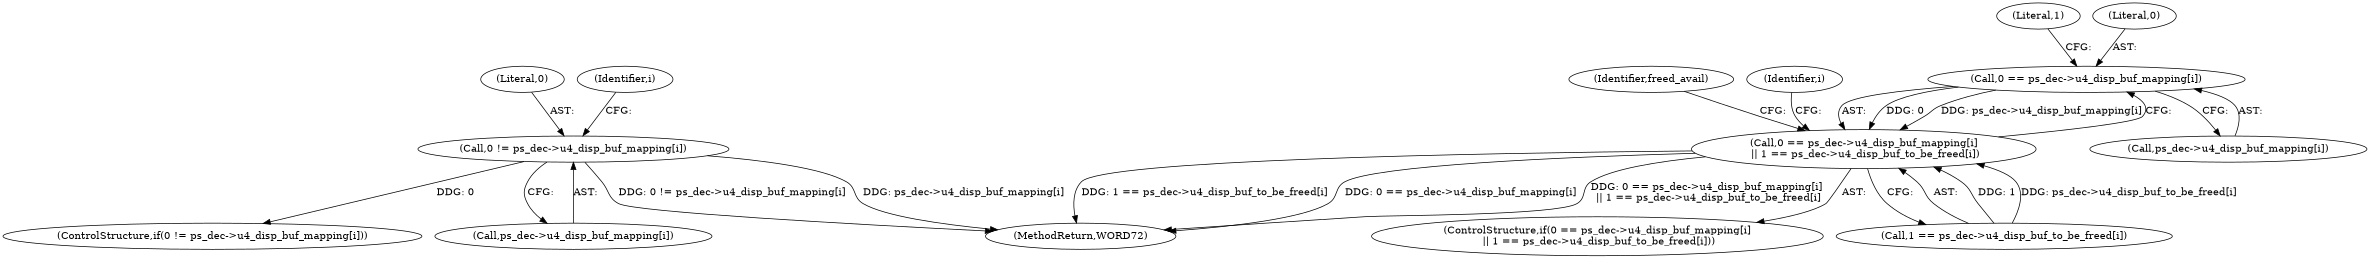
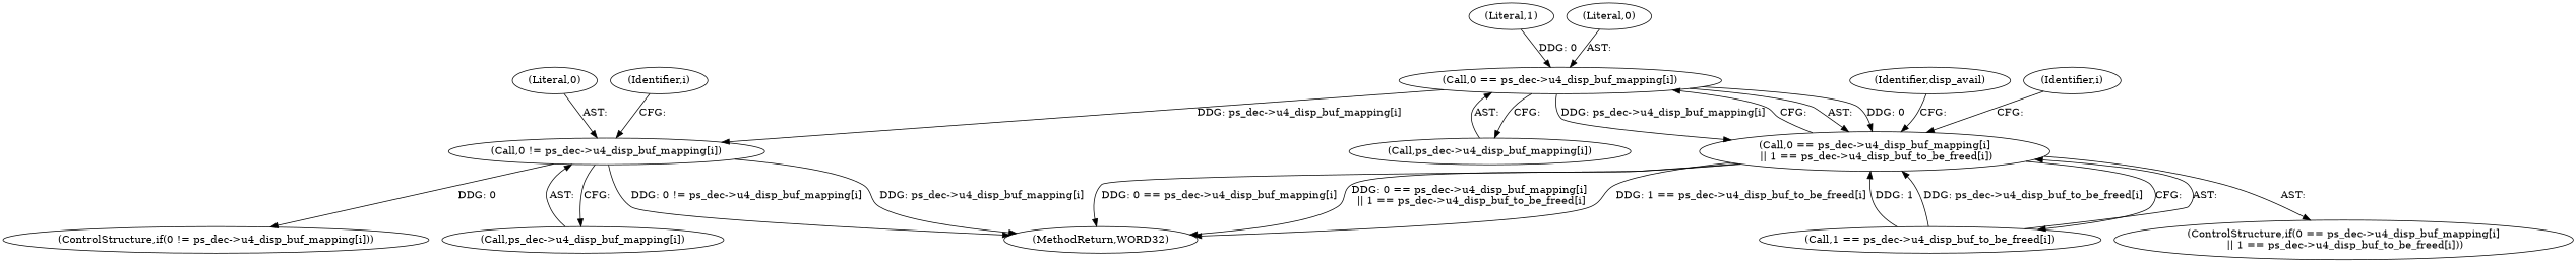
  digraph {
    n1 [label="(Call,0 == ps_dec->u4_disp_buf_mapping[i])"]
    n2 [label="(Call,0 == ps_dec->u4_disp_buf_mapping[i]\n || 1 == ps_dec->u4_disp_buf_to_be_freed[i])"]
    n3 [label="(Call,0 != ps_dec->u4_disp_buf_mapping[i])"]
    n4 [label="(Call,ps_dec->u4_disp_buf_mapping[i])"]
-   n5 [label="(MethodReturn,WORD72)"]
+   n5 [label="(MethodReturn,WORD32)"]
    n6 [label="(ControlStructure,if(0 == ps_dec->u4_disp_buf_mapping[i]\n || 1 == ps_dec->u4_disp_buf_to_be_freed[i]))"]
    n7 [label="(Call,1 == ps_dec->u4_disp_buf_to_be_freed[i])"]
    n8 [label="(ControlStructure,if(0 != ps_dec->u4_disp_buf_mapping[i]))"]
    n9 [label="(Call,ps_dec->u4_disp_buf_mapping[i])"]
    n10 [label="(Literal,1)"]
-   n11 [label="(Identifier,freed_avail)"]
+   n11 [label="(Identifier,disp_avail)"]
    n12 [label="(Literal,0)"]
    n13 [label="(Literal,0)"]
    n14 [label="(Identifier,i)"]
    n15 [label="(Identifier,i)"]
    n1 -> n2 [label="AST: "]
    n1 -> n2 [label="DDG: 0"]
    n1 -> n2 [label="DDG: ps_dec->u4_disp_buf_mapping[i]"]
+   n1 -> n3 [label="DDG: ps_dec->u4_disp_buf_mapping[i]"]
    n1 -> n4 [label="CFG: "]
    n2 -> n1 [label="CFG: "]
    n2 -> n5 [label="DDG: 1 == ps_dec->u4_disp_buf_to_be_freed[i]"]
    n2 -> n5 [label="DDG: 0 == ps_dec->u4_disp_buf_mapping[i]"]
    n2 -> n5 [label="DDG: 0 == ps_dec->u4_disp_buf_mapping[i]\n || 1 == ps_dec->u4_disp_buf_to_be_freed[i]"]
    n2 -> n6 [label="AST: "]
    n2 -> n7 [label="CFG: "]
    n3 -> n5 [label="DDG: 0 != ps_dec->u4_disp_buf_mapping[i]"]
    n3 -> n5 [label="DDG: ps_dec->u4_disp_buf_mapping[i]"]
    n3 -> n8 [label="DDG: 0"]
    n3 -> n9 [label="CFG: "]
    n4 -> n1 [label="AST: "]
    n7 -> n2 [label="AST: "]
    n7 -> n2 [label="DDG: 1"]
    n7 -> n2 [label="DDG: ps_dec->u4_disp_buf_to_be_freed[i]"]
    n9 -> n3 [label="AST: "]
-   n10 -> n1 [label="CFG: "]
+   n10 -> n1 [label="DDG: 0"]
    n11 -> n2 [label="CFG: "]
    n12 -> n3 [label="AST: "]
    n13 -> n1 [label="AST: "]
    n14 -> n2 [label="CFG: "]
    n15 -> n3 [label="CFG: "]
  }
